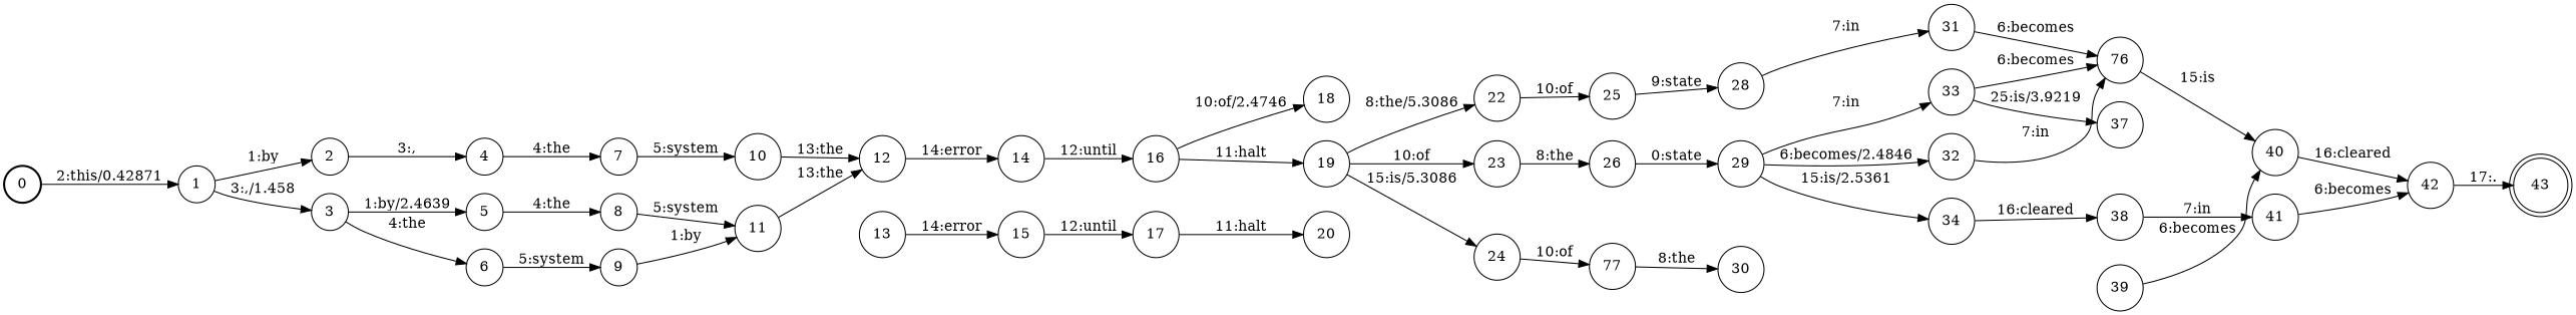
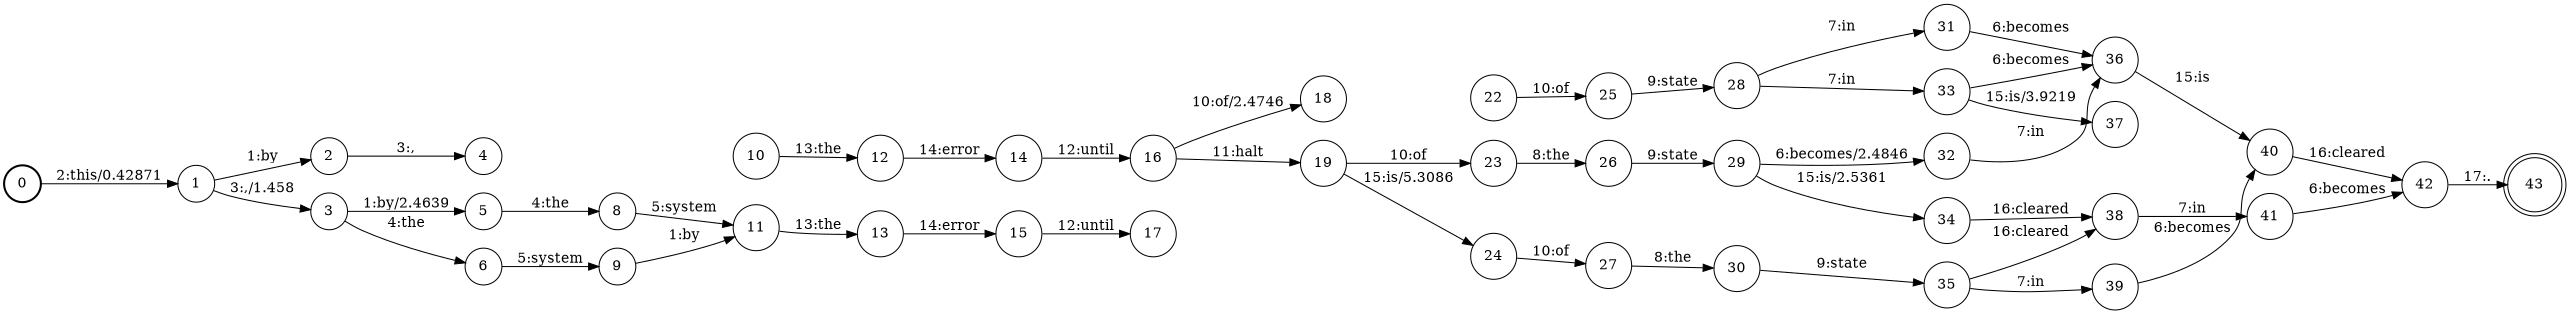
  digraph {
    nodesep=0.25
    rankdir=LR
    ranksep=0.4
    node [fontsize=14 shape=circle style=solid]
    edge [fontsize=14]
    n1 [label=0 style=bold]
    n2 [label=1]
    n3 [label=2]
    n4 [label=3]
    n5 [label=4]
    n6 [label=5]
    n7 [label=6]
-   n8 [label=7]
    n9 [label=8]
    n10 [label=9]
    n11 [label=10]
    n12 [label=11]
    n13 [label=12]
    n14 [label=13]
    n15 [label=14]
    n16 [label=15]
    n17 [label=16]
    n18 [label=17]
    n19 [label=18]
    n20 [label=19]
-   n21 [label=20]
    n22 [label=22]
    n23 [label=23]
    n24 [label=24]
    n25 [label=25]
    n26 [label=26]
-   n27 [label=77]
+   n27 [label=27]
    n28 [label=28]
    n29 [label=29]
    n30 [label=30]
    n31 [label=31]
    n32 [label=32]
    n33 [label=33]
    n34 [label=34]
-   n36 [label=76]
+   n35 [label=35]
+   n36 [label=36]
    n37 [label=37]
    n38 [label=38]
    n39 [label=39]
    n40 [label=40]
    n41 [label=41]
    n42 [label=42]
    n43 [label=43 shape=doublecircle]
    n1 -> n2 [label="2:this/0.42871"]
    n2 -> n3 [label="1:by"]
    n2 -> n4 [label="3:,/1.458"]
    n3 -> n5 [label="3:,"]
    n4 -> n6 [label="1:by/2.4639"]
    n4 -> n7 [label="4:the"]
-   n5 -> n8 [label="4:the"]
    n6 -> n9 [label="4:the"]
    n7 -> n10 [label="5:system"]
-   n8 -> n11 [label="5:system"]
    n9 -> n12 [label="5:system"]
    n10 -> n12 [label="1:by"]
    n11 -> n13 [label="13:the"]
-   n12 -> n13 [label="13:the"]
+   n12 -> n14 [label="13:the"]
    n13 -> n15 [label="14:error"]
    n14 -> n16 [label="14:error"]
    n15 -> n17 [label="12:until"]
    n16 -> n18 [label="12:until"]
    n17 -> n19 [label="10:of/2.4746"]
    n17 -> n20 [label="11:halt"]
-   n18 -> n21 [label="11:halt"]
-   n20 -> n22 [label="8:the/5.3086"]
    n20 -> n23 [label="10:of"]
    n20 -> n24 [label="15:is/5.3086"]
    n22 -> n25 [label="10:of"]
    n23 -> n26 [label="8:the"]
    n24 -> n27 [label="10:of"]
    n25 -> n28 [label="9:state"]
-   n26 -> n29 [label="0:state"]
+   n26 -> n29 [label="9:state"]
    n27 -> n30 [label="8:the"]
    n28 -> n31 [label="7:in"]
    n29 -> n32 [label="6:becomes/2.4846"]
-   n29 -> n33 [label="7:in"]
+   n28 -> n33 [label="7:in"]
    n29 -> n34 [label="15:is/2.5361"]
+   n30 -> n35 [label="9:state"]
    n31 -> n36 [label="6:becomes"]
    n32 -> n36 [label="7:in"]
    n33 -> n36 [label="6:becomes"]
-   n33 -> n37 [label="25:is/3.9219"]
+   n33 -> n37 [label="15:is/3.9219"]
    n34 -> n38 [label="16:cleared"]
+   n35 -> n38 [label="16:cleared"]
+   n35 -> n39 [label="7:in"]
    n36 -> n40 [label="15:is"]
    n38 -> n41 [label="7:in"]
    n39 -> n40 [label="6:becomes"]
    n40 -> n42 [label="16:cleared"]
    n41 -> n42 [label="6:becomes"]
    n42 -> n43 [label="17:."]
  }
